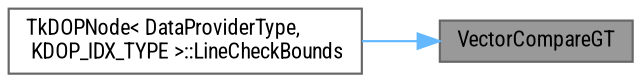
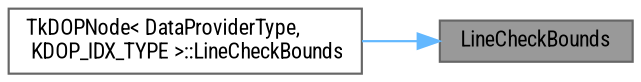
  digraph {
    rankdir=RL
    fontname="Roboto Condensed"
    node [fontname="Roboto Condensed" fontsize=10 shape=box style=filled]
-   n1 [color=gray40 fillcolor=grey60 fontcolor=black height=0.2 label=VectorCompareGT width=0.4]
+   n1 [color=gray40 fillcolor=grey60 fontcolor=black height=0.2 label=LineCheckBounds width=0.4]
    n2 [color=grey40 fillcolor=white height=0.2 label="TkDOPNode\< DataProviderType,\l KDOP_IDX_TYPE \>::LineCheckBounds" width=0.4]
    n1 -> n2 [color=steelblue1 dir=back fontname="Roboto Condensed" fontsize=10 labelfontname=Helvetica labelfontsize=10 style=solid]
  }
